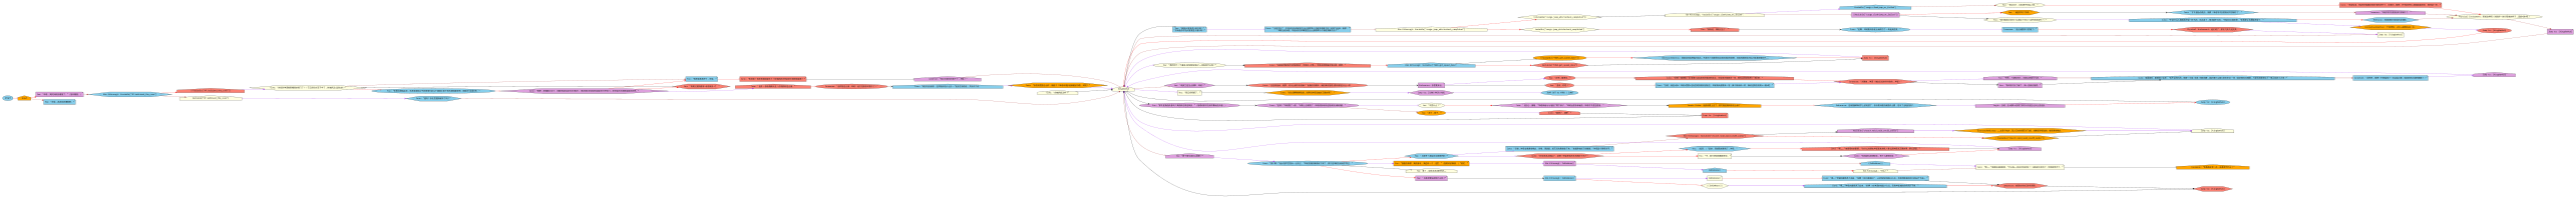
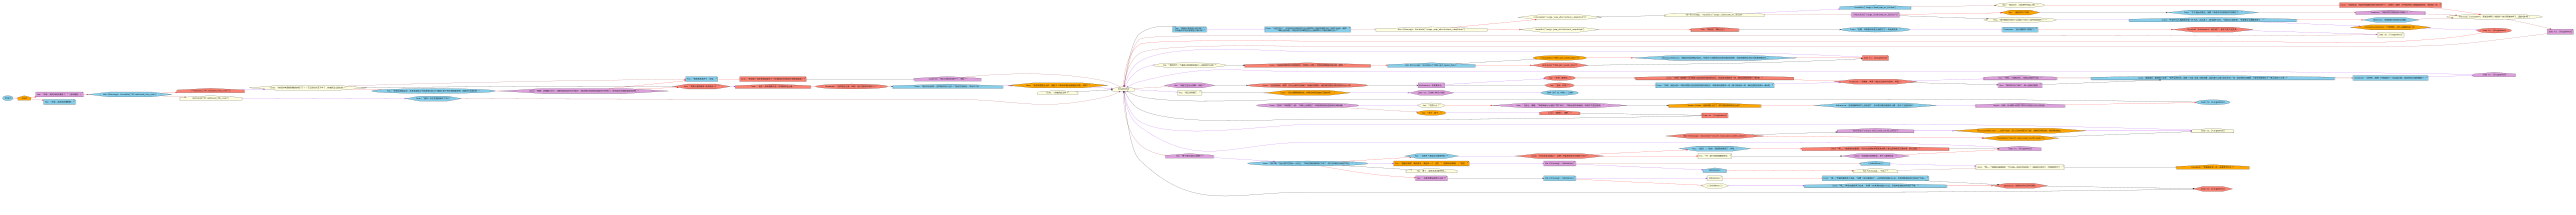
  digraph {
    fontname="IBM Plex Mono"
    rankdir=LR
    node [fillcolor=skyblue fontname="IBM Plex Mono" shape=house style=filled]
    edge [arrowhead=odot color=purple fontname="IBM Plex Mono"]
    n1 [label=START shape=ellipse]
    n2 [fillcolor=orange label=input]
    n3 [fillcolor=plum label="You: “坤诺，我找到你的棚屋了。”（指向棚屋。）" shape=note]
    n4 [label="You: “坤诺，说说你的棚屋吧。”" shape=note]
    n5 [label="Kim Kitsuragi: Variable[\"XP.befriend_the_cuno\"]" shape=hexagon]
    n6 [fillcolor=salmon label="You: “我通过屋顶建材*移形换影*了。”" shape=hexagon]
    n7 [fillcolor=salmon label="Cuno: “该死……你给我滚出去！你没权利这么做。”"]
    n8 [fillcolor=salmon label="Cunoesse: “他不能这么做，坤诺！他又在跟你对着干了！”" shape=ellipse]
    n9 [fillcolor=lightyellow label="Cuno: “呃…….”他看起来很困惑。“什么鬼……你在开玩笑吗？！这真是太变态了，坤诺接受不了。”" shape=note]
    n10 [fillcolor=orange label="Cunoesse: “你他妈正常一点，这是想干什么？”"]
    n11 [fillcolor=orange label="Conceptualization: 干得漂亮，*没人*能预见这一点。" shape=hexagon]
    n12 [fillcolor=salmon label="Jump to: [kingdomhub]" shape=ellipse]
    n13 [label="Rhetoric: 驼鹿尿很可能指的是酒精。" shape=hexagon]
    n14 [fillcolor=lightyellow label="Physical Instrument: 那就这样吧！别搞得一副小基佬的样子，直接*跳*吧！" shape=ellipse]
    n15 [fillcolor=plum label="Jump to: [kingdomhub]" shape=note]
    n16 [fillcolor=salmon label="Jump to: [kingdomhub]" shape=note]
    n17 [fillcolor=lightyellow label=kingdomhub]
    n18 [fillcolor=plum label="You: “镁奥兰是怎么回事，坤诺？”" shape=hexagon]
    n19 [fillcolor=lightyellow label="You: “我找到了一个满是火药残留的盘子——你知道什么吗？”" shape=ellipse]
    n20 [fillcolor=lightyellow label="You: “我已经听腻了。”" shape=note]
-   n21 [fillcolor=plum label="You: “那不是我的外套吗？我很肯定那是我的。”（指着你那件在风中飘动的外套。）" shape=ellipse]
    n22 [label="You: “我能从屋顶进入港口吗？”\n“你知道你可以从屋顶进入港口吗？”" shape=note]
    n23 [fillcolor=plum label="You: “那个猪头是怎么回事？”"]
    n24 [fillcolor=salmon label="You: “我知道，我跳过去了。”"]
    n25 [label="Cuno: “是啊，坤诺看到你差点就成功了……真他妈悲哀。”" shape=ellipse]
    n26 [label="Cunoesse: “差点就要摔个屁墩了！”" shape=note]
    n27 [fillcolor=plum label="Cuno: “猪猡，那都是过去了。你跟坤诺应该关注*现在*。现在我们来谈谈你是如何打开暗门，在坤诺的王国里搞破坏的吧。”" shape=hexagon]
    n28 [label="You: “我把嵌板推开了，坤诺。”" shape=note]
    n29 [fillcolor=salmon label="Cuno: “然后呢？你在里面搞破坏了？你他妈的在坤诺的王国里搞破坏？”" shape=note]
    n30 [label="You: “试听带？类似音乐家那种的？”" shape=hexagon]
-   n31 [label="Cuno: “没错，坤诺会播鼻烟电台。杀猪。现场版，把它们的脑袋砍下来。”他诡异地指了指棚屋。“坤诺是个警察杀手。”" shape=note]
    n32 [fillcolor=salmon label="Cuno: “对你来说太残忍了，是吧？坤诺把你的舌头割掉了吗？”" shape=hexagon]
    n33 [fillcolor=salmon label="Kim Kitsuragi: Variable[\"church.noid_said_snuff_radio\"]" shape=hexagon]
    n34 [fillcolor=plum label="Jump to: [kingdomhub]"]
    n35 [fillcolor=plum label="Kim Kitsuragi: IsKimHere()" shape=note]
    n36 [label="IsKimHere()"]
    n37 [label="!(IsKimHere())"]
    n38 [fillcolor=lightyellow label="Kim Kitsuragi: “什么？”"]
    n39 [fillcolor=plum label="Cunoesse: “坤诺等不及要看你吓尿裤子了。”"]
    n40 [fillcolor=salmon label="Composure: 他现在对自己非常满意。" shape=hexagon]
    n41 [fillcolor=salmon label="Jump to: [kingdomhub]" shape=hexagon]
    n42 [label="Cuno: “那个啊？”他从指甲里抠出一点灰尘。“坤诺把猪的脑袋砍下来了，那只是坤诺在练练手而已。”" shape=ellipse]
    n43 [fillcolor=orange label="You: “很酷的猪猡。我很喜欢，我也有一个，这里。”（指着你的脑袋。）“很烂。”" shape=note]
    n44 [fillcolor=lightyellow label="You: 算了，当我没说过那些话……"]
    n45 [fillcolor=plum label="You: “你是想要告诉我什么吗？”" shape=note]
    n46 [label="Kim Kitsuragi: IsKimHere()" shape=note]
    n47 [fillcolor=plum label="Cuno: “是吗？”坤诺瞥了一眼。“你看上去糟透了，坤诺很惊讶你还能保持头脑清醒。”" shape=ellipse]
    n48 [fillcolor=lightyellow label="You: “毕竟什么？”" shape=ellipse]
    n49 [fillcolor=orange label="You: “谢了，孩子。”" shape=ellipse]
    n50 [fillcolor=plum label="Cuno: “别担心，醉猪。”坤诺神秘兮兮地拍了两下鼻子。“坤诺会替你保秘的，坤诺可不是告密鬼。”" shape=hexagon]
    n51 [fillcolor=salmon label="Cuno: “随便了，猪猡。”"]
    n52 [label="Cuno: “当然可以了。不然你以为坤诺是怎么让那群笨小子都变成瘸子的？你得飞起来，猪猡。”\n“坤诺当然知道。不然你以为坤诺是怎么让那群笨小子都变成瘸子的？”" shape=note]
    n53 [fillcolor=lightyellow label="Kim Kitsuragi: Variable[\"cargo.jump_whictecheck_completed\"]"]
    n54 [fillcolor=lightyellow label="Variable[\"cargo.jump_whictecheck_completed\"]" shape=hexagon]
    n55 [fillcolor=lightyellow label="!(Variable[\"cargo.jump_whictecheck_completed\"])" shape=hexagon]
    n56 [fillcolor=orange label="Savoir Faire: 他说你爬上去了，很可能是看到你这么做了。"]
    n57 [label="Endurance: 这就能解释你手上的老茧了。你沿着大楼的侧面向上爬，逗乐了当地的孩子。" shape=hexagon]
    n58 [fillcolor=salmon label="Physical Instrument: 他们错了，那次飞跃几近完美。" shape=hexagon]
    n59 [fillcolor=lightyellow label="Jump to: [kingdomhub]" shape=note]
    n60 [fillcolor=salmon label="Cuno: “这是维他命，猪猡。你什么都不知道嘛？”他看你的眼神，就好像你指着太阳问那是什么一样。" shape=ellipse]
    n61 [fillcolor=plum label="Endurance: 你需要来点。" shape=note]
    n62 [label="You: “在我们继续之前，先来谈谈你口中的那堆只是几个建筑工留下来的屋顶建材吧。那是在*说谎*吧。”" shape=ellipse]
    n63 [fillcolor=plum label="Variable[\"church.noid_said_snuff_radio\"]"]
    n64 [fillcolor=orange label="!(Variable[\"church.noid_said_snuff_radio\"])" shape=hexagon]
    n65 [fillcolor=plum label="Logic: 没错，这*最终*说明了那件大衣是怎么到上面去的。"]
    n66 [label="Jump to: [kingdomhub]" shape=ellipse]
    n67 [fillcolor=orange label="Cuno: “你觉得里面怎么样，猪崽子？坤诺有很多超级酷的东西，对吧？”" shape=hexagon]
    n68 [fillcolor=salmon label="Cuno: “好吧？随便我？你*需要*这玩意维持最好的状态。坤诺每天都要来一管，像你这样的得用*一桶*吧。”"]
    n69 [fillcolor=salmon label="Cunoesse: “别教他，坤诺！他会以此来对付你的，坤诺！”" shape=hexagon]
    n70 [fillcolor=plum label="You: “我对镁可太了解了，我一直都在嗑呢。”" shape=note]
    n71 [fillcolor=plum label="You: “拜托，只是镁而已，别那么神秘兮兮的。”"]
    n72 [label="Cuno: “呃……”坤诺的眼睛亮了起来。“好啊！在坤诺的地盘小心点，否则坤诺就把你的头拧下来。”"]
    n73 [label="Cuno: “猪没办法移形，也不能传送什么的……”他自言自语道，又转向了你。"]
    n74 [fillcolor=salmon label="You: “是镁，对吧？”" shape=ellipse]
    n75 [label="Cuno: “没错，就是*镁*！坤诺*需要*这玩意维持最好的状态，坤诺每天都要来一管，像个狗杂种一样。像你这样的得用*一桶*吧。”" shape=note]
    n76 [fillcolor=lightyellow label="Kim Kitsuragi: Variable[\"cargo.cloakjump_wc_failed\"]"]
    n77 [label="Variable[\"cargo.cloakjump_wc_failed\"]"]
    n78 [fillcolor=plum label="!(Variable[\"cargo.cloakjump_wc_failed\"])" shape=note]
    n79 [fillcolor=salmon label="Cuno: “这就是坤诺每天充电的地方，坤诺的*沙赞*。坤诺在那里嗑闪电丸呢，猪猡。”"]
    n80 [label="Kim Kitsuragi: Variable[\"TASK.get_speed_done\"]"]
    n81 [fillcolor=orange label="Electrochemistry: ……在某个地方，某人正在对着它打飞机，就像诺伊德说的。收听鼻烟电台。" shape=hexagon]
    n82 [fillcolor=lightyellow label="Jump to: [kingdomhub]"]
    n83 [fillcolor=lightyellow label="Variable[\"XP.befriend_the_cuno\"]"]
    n84 [fillcolor=salmon label="!(Variable[\"XP.befriend_the_cuno\"])"]
    n85 [fillcolor=orange label="Cuno: “好主意啊猪猡统领，别再找坤诺说他的王国的事了。”" shape=hexagon]
    n86 [fillcolor=plum label="Jump to: [CUNO MAIN HUB]" shape=hexagon]
    n87 [label="Cuno: “才不是给你跳的，猪猡！坤诺等不及要看你吓尿裤子了。”" shape=hexagon]
    n88 [fillcolor=salmon label="Cuno: “呃…….”他看着你的眼睛。“为什么你要在坤诺面前发疯？要么跟坤诺说王国的事，要么滚蛋。”"]
    n89 [fillcolor=salmon label="You: “好吧，随便你。”" shape=ellipse]
    n90 [fillcolor=salmon label="Cuno: “坤诺知道。坤诺和坤妮看到你吓尿的样子了。没事的，猪猡。并不是所有人都能直面恐惧——像坤诺一样。”" shape=note]
    n91 [fillcolor=salmon label="Jump to: [kingdomhub]" shape=note]
    n92 [fillcolor=lightyellow label="You: “我只能跳过去吗？以我这个年纪？这种身体条件？！”" shape=ellipse]
    n93 [label="Cuno: “不是什么人都能跟坤诺一样飞的。你太老了，根本跳不过去。”坤诺交叉着双臂。”驼鹿尿让你脑袋发昏了。”"]
    n94 [fillcolor=plum label="Cunoesse: “他又在跟你对着干了，坤诺！”"]
    n95 [fillcolor=salmon label="Variable[\"TASK.get_speed_done\"]" shape=hexagon]
    n96 [fillcolor=orange label="!(Variable[\"TASK.get_speed_done\"])" shape=ellipse]
    n97 [label="Electrochemistry: 我敢说你也想嗑闪电丸，不是吗？你感受到自身的衰老和疲惫，但你的眼睛也可以闪烁着那股光芒……" shape=hexagon]
    n98 [fillcolor=lightyellow label="IsKimHere()" shape=note]
    n99 [fillcolor=lightyellow label="!(IsKimHere())" shape=hexagon]
    n100 [label="Cuno: “呃……”坤诺的眼睛亮了起来。“好啊！你们俩挺好了，*在坤诺的地盘小心点，否则坤诺就把你们的头拧下来*。”" shape=note]
    n101 [fillcolor=lightyellow label="You: “我试过了，但结果不尽如人意。”" shape=ellipse]
    n102 [fillcolor=orange label="You: “就这样吗？简单。”" shape=hexagon]
    n103 [fillcolor=lightyellow label="Cuno: “你找到坤诺秘密棚屋的暗门了？！它已经尘封五千年了，你他妈怎么进去的？”" shape=hexagon]
    n104 [label="Cunoesse: “去死吧，猪猡！不要嗑镁了！你会嗑过量，他妈的然后就死翘翘了！”" shape=note]
    n105 [fillcolor=plum label="Jump to: [kingdomhub]"]
    n106 [label="Cuno: 他看着你，眼睛鼓了起来：“你不会明白的，猪猡！它能*彻底*消除宿醉，就好像什么都*没有发生*一样！就好像你没喝酒，只是待在家里玩了一晚上你的小火車！”"]
    n107 [fillcolor=lightyellow label="Cuno: “你他妈想怎样？”"]
    n108 [label="You: （低语。）“是的，我想我就要疯了，坤诺。”" shape=hexagon]
    n109 [fillcolor=lightyellow label="You: “不，我只想回到棚屋里去。”" shape=note]
    n110 [fillcolor=plum label="Cuno: “你他妈当然想回去，每个人都想回去。”" shape=hexagon]
    n111 [label="Cuno: “是吗？你在里面搞破坏了吗？”" shape=hexagon]
    n112 [label="JUMP OUT to YARD / CUNO" shape=ellipse]
    n1 -> n2 [color=red]
    n2 -> n3 [arrowhead=vee color=red]
    n2 -> n4 [arrowhead=diamond color=brown]
    n3 -> n5 [arrowhead=diamond color=brown]
    n5 -> n83 [arrowhead=vee color=brown]
    n5 -> n84 [arrowhead=diamond color=red]
-   n27 -> n7 [arrowhead=diamond]
+   n6 -> n7 [arrowhead=diamond]
    n7 -> n8 [color=red]
    n8 -> n73 [arrowhead=vee color=black]
    n9 -> n10 [color=black]
    n11 -> n12 [arrowhead=vee]
    n12 -> n17 [color=red]
    n13 -> n14 [arrowhead=diamond color=brown]
    n14 -> n15 [arrowhead=diamond color=brown]
    n15 -> n17 [arrowhead=diamond color=brown]
    n16 -> n17 [arrowhead=vee]
    n17 -> n18 [color=brown]
    n17 -> n19
    n17 -> n20
-   n17 -> n21 [arrowhead=vee color=black]
    n17 -> n22 [color=black]
    n17 -> n23 [color=brown]
    n18 -> n60 [arrowhead=vee color=black]
    n19 -> n79 [arrowhead=diamond color=black]
    n20 -> n85 [color=black]
-   n21 -> n47 [arrowhead=vee color=black]
    n22 -> n52
    n23 -> n42 [arrowhead=diamond]
    n24 -> n25 [arrowhead=vee color=black]
    n25 -> n26
    n26 -> n58 [arrowhead=diamond color=red]
    n27 -> n6 [arrowhead=diamond color=red]
    n27 -> n28 [arrowhead=vee color=red]
    n28 -> n29 [color=red]
    n29 -> n94 [color=black]
-   n30 -> n31
    n30 -> n32
-   n31 -> n33 [arrowhead=diamond color=brown]
    n32 -> n108 [arrowhead=diamond color=red]
    n32 -> n109 [arrowhead=diamond color=red]
    n33 -> n63 [arrowhead=diamond color=black]
    n33 -> n64 [arrowhead=diamond color=red]
    n34 -> n17 [arrowhead=vee]
    n35 -> n36 [arrowhead=diamond]
    n35 -> n37 [arrowhead=vee color=brown]
    n36 -> n38 [arrowhead=diamond color=red]
    n37 -> n9 [arrowhead=diamond]
    n38 -> n9 [color=brown]
    n39 -> n14 [arrowhead=diamond color=brown]
    n40 -> n41 [arrowhead=diamond color=black]
    n41 -> n17 [arrowhead=diamond color=black]
    n42 -> n30 [arrowhead=vee color=red]
    n42 -> n43 [arrowhead=diamond]
    n42 -> n44 [color=black]
    n42 -> n45 [arrowhead=vee color=red]
    n43 -> n35 [arrowhead=vee]
    n45 -> n46 [arrowhead=vee color=black]
    n46 -> n98 [arrowhead=diamond]
    n46 -> n99 [color=red]
    n47 -> n48
    n47 -> n49 [arrowhead=vee color=brown]
    n48 -> n50 [arrowhead=diamond color=red]
    n49 -> n51
    n50 -> n56 [arrowhead=diamond color=black]
    n51 -> n91 [color=black]
    n52 -> n53 [color=brown]
    n53 -> n54 [arrowhead=vee color=red]
    n53 -> n55 [arrowhead=vee color=red]
    n54 -> n24 [arrowhead=vee color=red]
    n55 -> n76 [color=black]
    n56 -> n57 [color=red]
    n57 -> n65
    n58 -> n59 [arrowhead=diamond]
    n59 -> n17 [color=brown]
    n60 -> n61 [arrowhead=vee color=black]
    n61 -> n74 [color=black]
    n61 -> n89 [arrowhead=diamond]
    n62 -> n27 [color=red]
    n63 -> n81 [arrowhead=vee]
    n64 -> n82 [color=black]
    n65 -> n66 [arrowhead=vee color=red]
    n66 -> n17 [color=black]
    n67 -> n17 [arrowhead=vee]
    n68 -> n69 [color=red]
    n69 -> n70 [arrowhead=vee color=black]
    n69 -> n71
    n70 -> n106 [arrowhead=vee color=black]
    n71 -> n106 [color=brown]
    n72 -> n40 [arrowhead=diamond color=red]
    n73 -> n67 [arrowhead=vee]
    n74 -> n75 [color=brown]
    n75 -> n69 [arrowhead=vee]
    n76 -> n77 [arrowhead=vee]
    n76 -> n78 [color=brown]
    n77 -> n101 [arrowhead=diamond color=brown]
    n78 -> n92 [arrowhead=vee color=black]
    n78 -> n102 [arrowhead=diamond color=red]
    n79 -> n80 [arrowhead=vee color=red]
    n80 -> n95 [arrowhead=diamond color=red]
    n80 -> n96 [color=black]
    n81 -> n82 [arrowhead=diamond]
    n82 -> n17
    n83 -> n111 [arrowhead=vee]
    n84 -> n103 [arrowhead=diamond]
    n85 -> n86 [arrowhead=vee]
    n86 -> n112
    n87 -> n39 [arrowhead=vee color=brown]
    n88 -> n34 [arrowhead=diamond color=black]
    n89 -> n68 [arrowhead=diamond color=brown]
    n90 -> n14 [arrowhead=diamond color=red]
    n91 -> n17 [color=black]
    n92 -> n93
    n93 -> n11 [arrowhead=vee]
    n93 -> n13 [arrowhead=vee color=red]
    n94 -> n17 [color=brown]
    n95 -> n16 [arrowhead=diamond color=black]
    n96 -> n97 [arrowhead=diamond color=red]
    n97 -> n16 [arrowhead=vee color=red]
    n98 -> n100 [color=red]
    n99 -> n72 [arrowhead=diamond]
    n100 -> n40 [arrowhead=diamond color=black]
    n101 -> n90 [color=red]
    n102 -> n87 [arrowhead=vee color=black]
    n103 -> n6 [color=black]
    n103 -> n28 [arrowhead=diamond color=brown]
    n103 -> n62 [color=red]
    n104 -> n105 [arrowhead=vee]
    n105 -> n17 [arrowhead=vee]
    n106 -> n104 [arrowhead=vee color=brown]
    n107 -> n17 [arrowhead=diamond color=black]
    n108 -> n88 [arrowhead=vee color=red]
    n109 -> n110 [arrowhead=diamond color=black]
    n110 -> n34 [arrowhead=vee color=red]
    n111 -> n17 [arrowhead=vee color=brown]
  }
